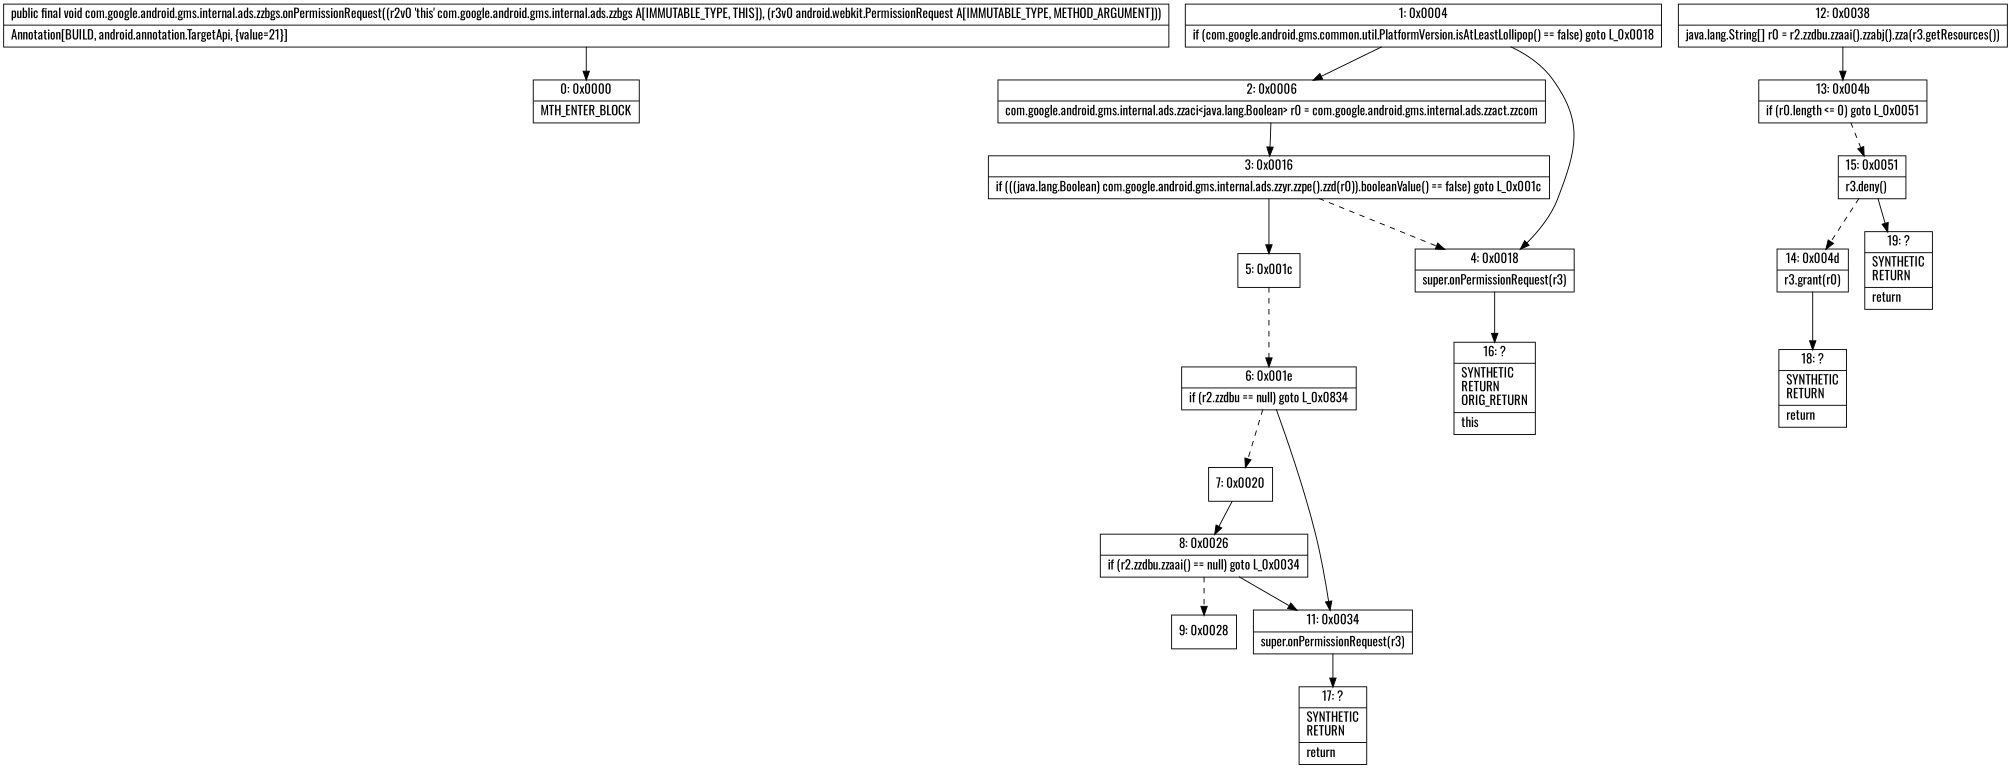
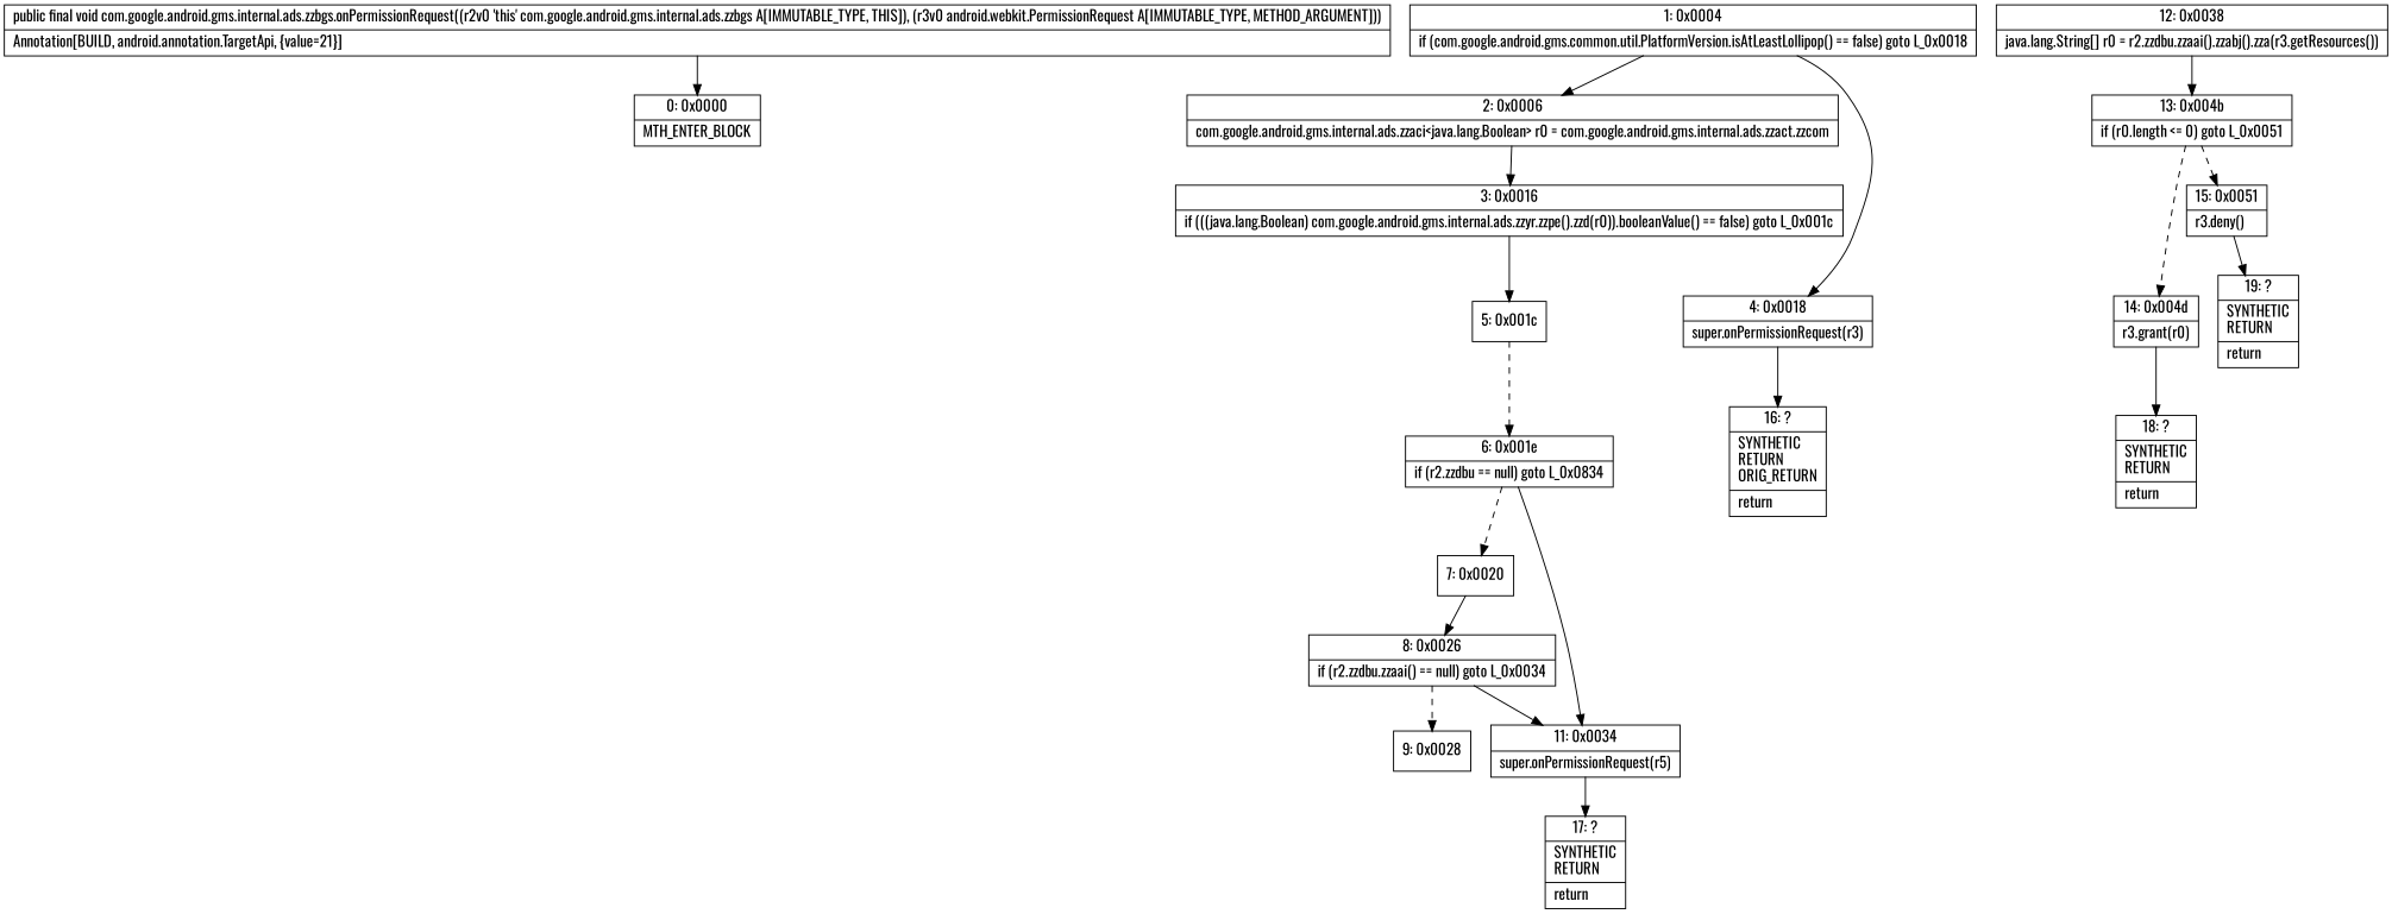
  digraph {
    fontname=Oswald
    node [fontname=Oswald shape=record]
    edge [fontname=Oswald]
    n1 [label="{0\:\ 0x0000|MTH_ENTER_BLOCK\l}"]
    n2 [label="{1\:\ 0x0004|if (com.google.android.gms.common.util.PlatformVersion.isAtLeastLollipop() == false) goto L_0x0018\l}"]
    n3 [label="{2\:\ 0x0006|com.google.android.gms.internal.ads.zzaci\<java.lang.Boolean\> r0 = com.google.android.gms.internal.ads.zzact.zzcom\l}"]
    n4 [label="{4\:\ 0x0018|super.onPermissionRequest(r3)\l}"]
    n5 [label="{3\:\ 0x0016|if (((java.lang.Boolean) com.google.android.gms.internal.ads.zzyr.zzpe().zzd(r0)).booleanValue() == false) goto L_0x001c\l}"]
-   n6 [label="{16\:\ ?|SYNTHETIC\lRETURN\lORIG_RETURN\l|this\l}"]
+   n6 [label="{16\:\ ?|SYNTHETIC\lRETURN\lORIG_RETURN\l|return\l}"]
    n7 [label="{5\:\ 0x001c}"]
    n8 [label="{6\:\ 0x001e|if (r2.zzdbu == null) goto L_0x0834\l}"]
    n9 [label="{7\:\ 0x0020}"]
-   n10 [label="{11\:\ 0x0034|super.onPermissionRequest(r3)\l}"]
+   n10 [label="{11\:\ 0x0034|super.onPermissionRequest(r5)\l}"]
    n11 [label="{8\:\ 0x0026|if (r2.zzdbu.zzaai() == null) goto L_0x0034\l}"]
    n12 [label="{17\:\ ?|SYNTHETIC\lRETURN\l|return\l}"]
    n13 [label="{9\:\ 0x0028}"]
    n14 [label="{12\:\ 0x0038|java.lang.String[] r0 = r2.zzdbu.zzaai().zzabj().zza(r3.getResources())\l}"]
    n15 [label="{13\:\ 0x004b|if (r0.length \<= 0) goto L_0x0051\l}"]
    n16 [label="{14\:\ 0x004d|r3.grant(r0)\l}"]
    n17 [label="{15\:\ 0x0051|r3.deny()\l}"]
    n18 [label="{18\:\ ?|SYNTHETIC\lRETURN\l|return\l}"]
    n19 [label="{19\:\ ?|SYNTHETIC\lRETURN\l|return\l}"]
    n20 [label="{public final void com.google.android.gms.internal.ads.zzbgs.onPermissionRequest((r2v0 'this' com.google.android.gms.internal.ads.zzbgs A[IMMUTABLE_TYPE, THIS]), (r3v0 android.webkit.PermissionRequest A[IMMUTABLE_TYPE, METHOD_ARGUMENT]))  | Annotation[BUILD, android.annotation.TargetApi, \{value=21\}]\l}"]
    n2 -> n3 [style=solid]
    n2 -> n4
    n3 -> n5
    n4 -> n6
-   n5 -> n4 [style=dashed]
    n5 -> n7
    n7 -> n8 [style=dashed]
    n8 -> n9 [style=dashed]
    n8 -> n10
    n9 -> n11
    n10 -> n12
    n11 -> n10
    n11 -> n13 [style=dashed]
    n14 -> n15
-   n17 -> n16 [style=dashed]
+   n15 -> n16 [style=dashed]
    n15 -> n17 [style=dashed]
    n16 -> n18
    n17 -> n19
    n20 -> n1
  }
